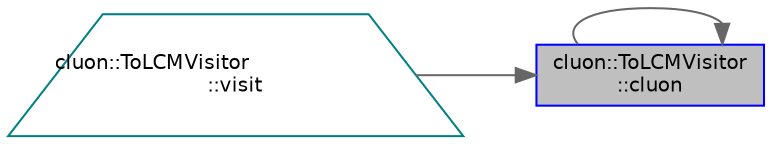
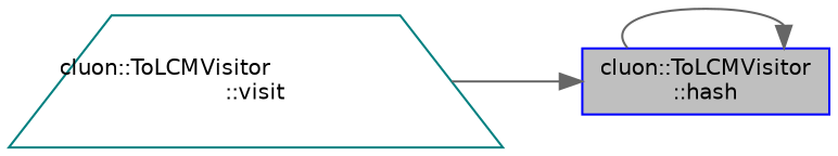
  digraph {
    rankdir=RL
    node [fontname=Helvetica fontsize=10 style=filled]
    edge [color=gray40 dir=back fontname=Helvetica fontsize=10 labelfontname=Helvetica labelfontsize=10 style=solid]
-   n1 [color=blue fillcolor=grey75 fontcolor=black height=0.2 label="cluon::ToLCMVisitor\l::cluon" shape=box width=0.4]
+   n1 [color=blue fillcolor=grey75 fontcolor=black height=0.2 label="cluon::ToLCMVisitor\l::hash" shape=box width=0.4]
    n2 [color=teal fillcolor=white height=0.2 label="cluon::ToLCMVisitor\l::visit" shape=trapezium width=0.4]
    n1 -> n1
    n1 -> n2
  }
